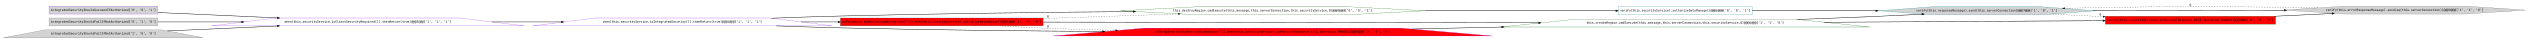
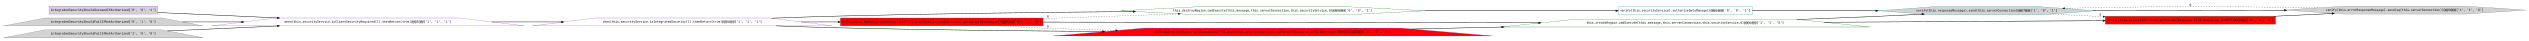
  digraph {
    rankdir=LR
    fontname="JetBrains Mono"
    node [fillcolor=white shape=trapezium style=filled color=purple fontname="JetBrains Mono"]
    edge [style=bold fontname="JetBrains Mono"]
    n1 [label="verify(this.securityService).authorizeDataManage()@@@6@@@['0', '0', '1']" shape=box color=teal]
    n2 [fillcolor=lightgray label="verify(this.responseMessage).send(this.serverConnection)@@@7@@@['1', '0', '1']" shape=hexagon color=teal]
    n3 [fillcolor=lightgray label="integratedSecurityShouldSucceedIfAuthorized['0', '0', '1']" shape=box]
    n4 [label="when(this.securityService.isClientSecurityRequired()).thenReturn(true)@@@3@@@['1', '1', '1']"]
    n5 [fillcolor=lightgray label="verify(this.errorResponseMessage).send(eq(this.serverConnection))@@@8@@@['1', '1', '0']" shape=hexagon color=gray40]
    n6 [fillcolor=red label="verify(this.securityService).authorize(Resource.DATA,Operation.MANAGE)@@@7@@@['0', '1', '0']" shape=box color=darkgreen]
    n7 [label="when(this.securityService.isIntegratedSecurity()).thenReturn(true)@@@4@@@['1', '1', '1']"]
    n8 [label="this.destroyRegion.cmdExecute(this.message,this.serverConnection,this.securityService,0)@@@5@@@['0', '0', '1']" shape=hexagon color=darkgreen]
    n9 [fillcolor=red label="doThrow(new NotAuthorizedException(\"\")).when(this.securityService).authorize(Resource.DATA,Operation.MANAGE)@@@5@@@['0', '1', '0']"]
    n10 [fillcolor=red label="doThrow(new NotAuthorizedException(\"\")).when(this.securityService).authorizeDataManage()@@@5@@@['1', '0', '0']" shape=box color=teal]
-   n11 [fillcolor=lightgray label="integratedSecurityShouldFailIfNotAuthorized['0', '1', '0']" shape=box color=gray40]
+   n11 [fillcolor=lightgray label="integratedSecurityShouldFailIfNotAuthorized['0', '1', '0']" color=gray40]
    n12 [fillcolor=lightgray label="integratedSecurityShouldFailIfNotAuthorized['1', '0', '0']" color=gray40]
    n13 [label="this.createRegion.cmdExecute(this.message,this.serverConnection,this.securityService,0)@@@6@@@['1', '1', '0']" color=darkgreen]
    n1 -> n2
    n2 -> n5
    n2 -> n6 [label=0 style=dashed]
    n3 -> n4
    n4 -> n7
    n5 -> n2 [label=0 style=dashed]
    n6 -> n5
    n7 -> n8
    n7 -> n9
    n7 -> n10
    n8 -> n1
    n9 -> n13
    n10 -> n8 [label=0 style=dashed]
    n10 -> n9 [label=0 style=dashed]
    n10 -> n13
    n11 -> n4
    n12 -> n4
    n13 -> n2
    n13 -> n6
  }
